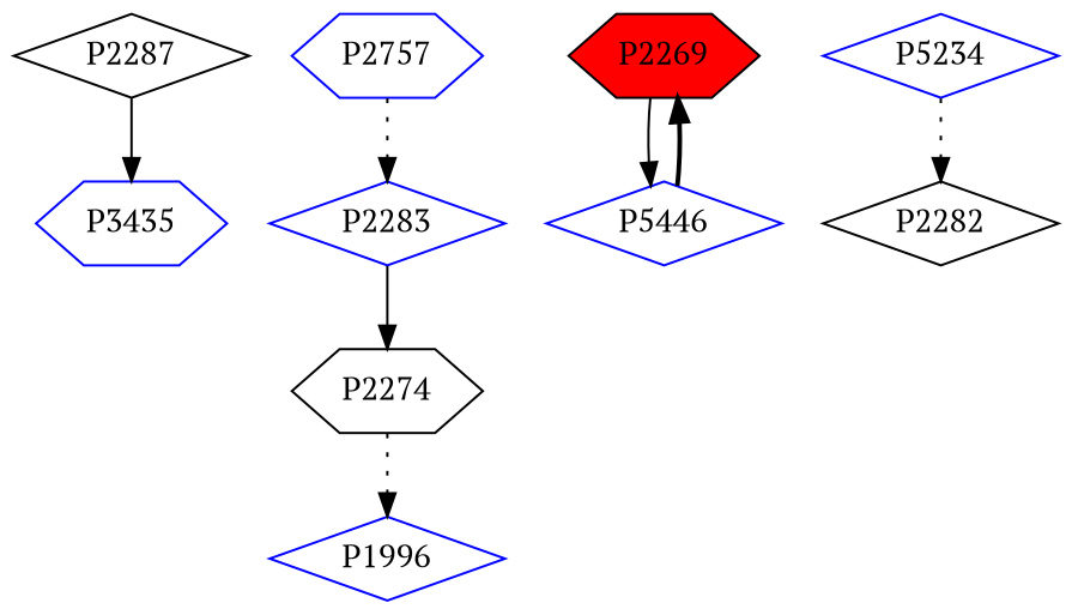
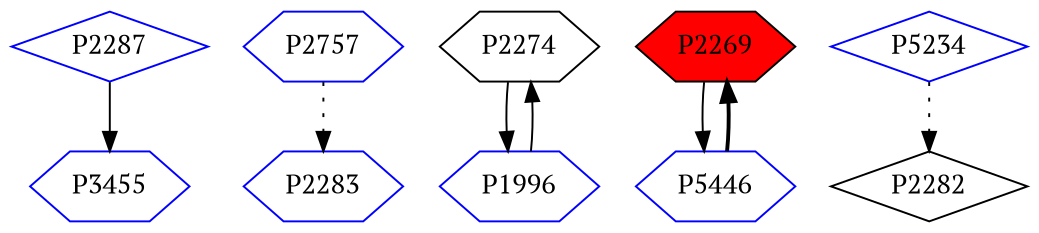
  digraph {
    fontname="PT Serif"
    node [color=blue fontname="PT Serif" shape=hexagon]
    edge [fontname="PT Serif" style=solid]
-   P2287 [color=black shape=diamond]
-   P3435
+   P2287 [shape=diamond]
+   P3435 [label=P3455]
    P2757
-   P2283 [shape=diamond]
+   P2283
    P2274 [color=black]
-   P1996 [shape=diamond]
+   P1996
    P2269 [color=black fillcolor=red style=filled]
-   P5446 [shape=diamond]
+   P5446
    P5234 [shape=diamond]
    P2282 [color=black shape=diamond]
    P2287 -> P3435
    P2757 -> P2283 [style=dotted]
-   P2274 -> P1996 [style=dotted]
-   P2283 -> P2274
+   P2274 -> P1996
+   P1996 -> P2274
    P2269 -> P5446
    P5446 -> P2269 [style=bold]
    P5234 -> P2282 [style=dotted]
  }
